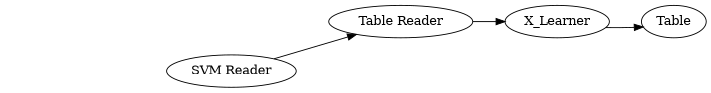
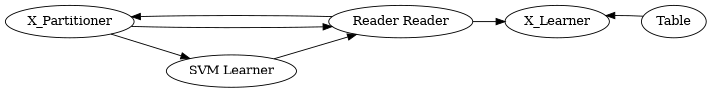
  digraph {
    rankdir=LR
-   n2 [label="Table Reader"]
-   n3 [label="SVM Reader"]
+   n1 [label=X_Partitioner]
+   n2 [label="Reader Reader"]
+   n3 [label="SVM Learner"]
    n4 [label=X_Learner]
    n5 [label=Table]
+   n1 -> n2
+   n1 -> n3
+   n2 -> n1
    n2 -> n4
    n3 -> n2
-   n4 -> n5
+   n5 -> n4
  }
